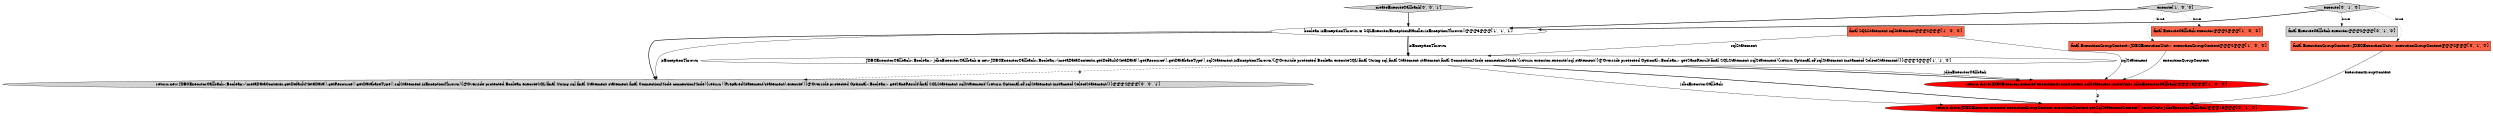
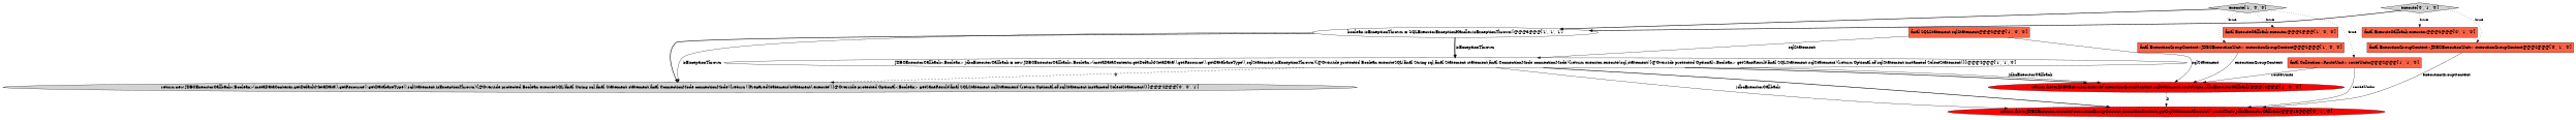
  digraph {
    node [fillcolor=tomato shape=box style=filled]
    edge [style=solid]
    n1 [label="final ExecuteCallback executor@@@2@@@['1', '0', '0']"]
    n2 [fillcolor=white label="JDBCExecutorCallback<Boolean> jdbcExecutorCallback = new JDBCExecutorCallback<Boolean>(metaDataContexts.getDefaultMetaData().getResource().getDatabaseType(),sqlStatement,isExceptionThrown){@Override protected Boolean executeSQL(final String sql,final Statement statement,final ConnectionMode connectionMode){return executor.execute(sql,statement)}@Override protected Optional<Boolean> getSaneResult(final SQLStatement sqlStatement){return Optional.of(sqlStatement instanceof SelectStatement)}}@@@4@@@['1', '1', '0']" shape=ellipse]
    n3 [fillcolor=lightgray label="return new JDBCExecutorCallback<Boolean>(metaDataContexts.getDefaultMetaData().getResource().getDatabaseType(),sqlStatement,isExceptionThrown){@Override protected Boolean executeSQL(final String sql,final Statement statement,final ConnectionMode connectionMode){return ((PreparedStatement)statement).execute()}@Override protected Optional<Boolean> getSaneResult(final SQLStatement sqlStatement){return Optional.of(sqlStatement instanceof SelectStatement)}}@@@4@@@['0', '0', '1']" shape=ellipse]
    n4 [fillcolor=red label="return driverJDBCExecutor.execute(executionGroupContext,executionContext.getSqlStatementContext(),routeUnits,jdbcExecutorCallback)@@@13@@@['0', '1', '0']" shape=ellipse]
    n5 [fillcolor=red label="return driverJDBCExecutor.execute(executionGroupContext,sqlStatement,routeUnits,jdbcExecutorCallback)@@@13@@@['1', '0', '0']" shape=ellipse]
+   n6 [label="final Collection<RouteUnit> routeUnits@@@2@@@['1', '1', '0']"]
    n7 [label="final ExecutionGroupContext<JDBCExecutionUnit> executionGroupContext@@@2@@@['0', '1', '0']"]
-   n8 [fillcolor=lightgray label="createExecuteCallback['0', '0', '1']" shape=diamond]
    n9 [fillcolor=white label="boolean isExceptionThrown = SQLExecutorExceptionHandler.isExceptionThrown()@@@3@@@['1', '1', '1']" shape=ellipse]
    n10 [fillcolor=lightgray label="execute['1', '0', '0']" shape=diamond]
    n11 [label="final ExecutionGroupContext<JDBCExecutionUnit> executionGroupContext@@@2@@@['1', '0', '0']"]
    n12 [label="final SQLStatement sqlStatement@@@2@@@['1', '0', '0']"]
    n13 [fillcolor=lightgray label="execute['0', '1', '0']" shape=diamond]
-   n14 [fillcolor=lightgray label="final ExecuteCallback executor@@@2@@@['0', '1', '0']"]
+   n14 [label="final ExecuteCallback executor@@@2@@@['0', '1', '0']"]
    n2 -> n3 [label=0 style=dashed]
    n2 -> n4 [label=jdbcExecutorCallback]
    n2 -> n4 [style=bold]
    n2 -> n5 [style=bold]
    n2 -> n5 [label=jdbcExecutorCallback]
    n5 -> n4 [label=0 style=dashed]
+   n6 -> n4 [label=routeUnits]
+   n6 -> n5 [label=routeUnits]
    n7 -> n4 [label=executionGroupContext]
-   n8 -> n9 [style=bold]
    n9 -> n2 [style=bold]
    n9 -> n2 [label=isExceptionThrown]
    n9 -> n3 [style=bold]
    n9 -> n3 [label=isExceptionThrown]
    n10 -> n1 [label=true style=dotted]
+   n10 -> n6 [label=true style=dotted]
    n10 -> n9 [style=bold]
    n10 -> n11 [label=true style=dotted]
    n11 -> n5 [label=executionGroupContext]
    n12 -> n2 [label=sqlStatement]
    n12 -> n5 [label=sqlStatement]
    n13 -> n7 [label=true style=dotted]
    n13 -> n9 [style=bold]
-   n13 -> n14 [label=true style=dashed]
+   n13 -> n14 [label=true style=dotted]
  }
